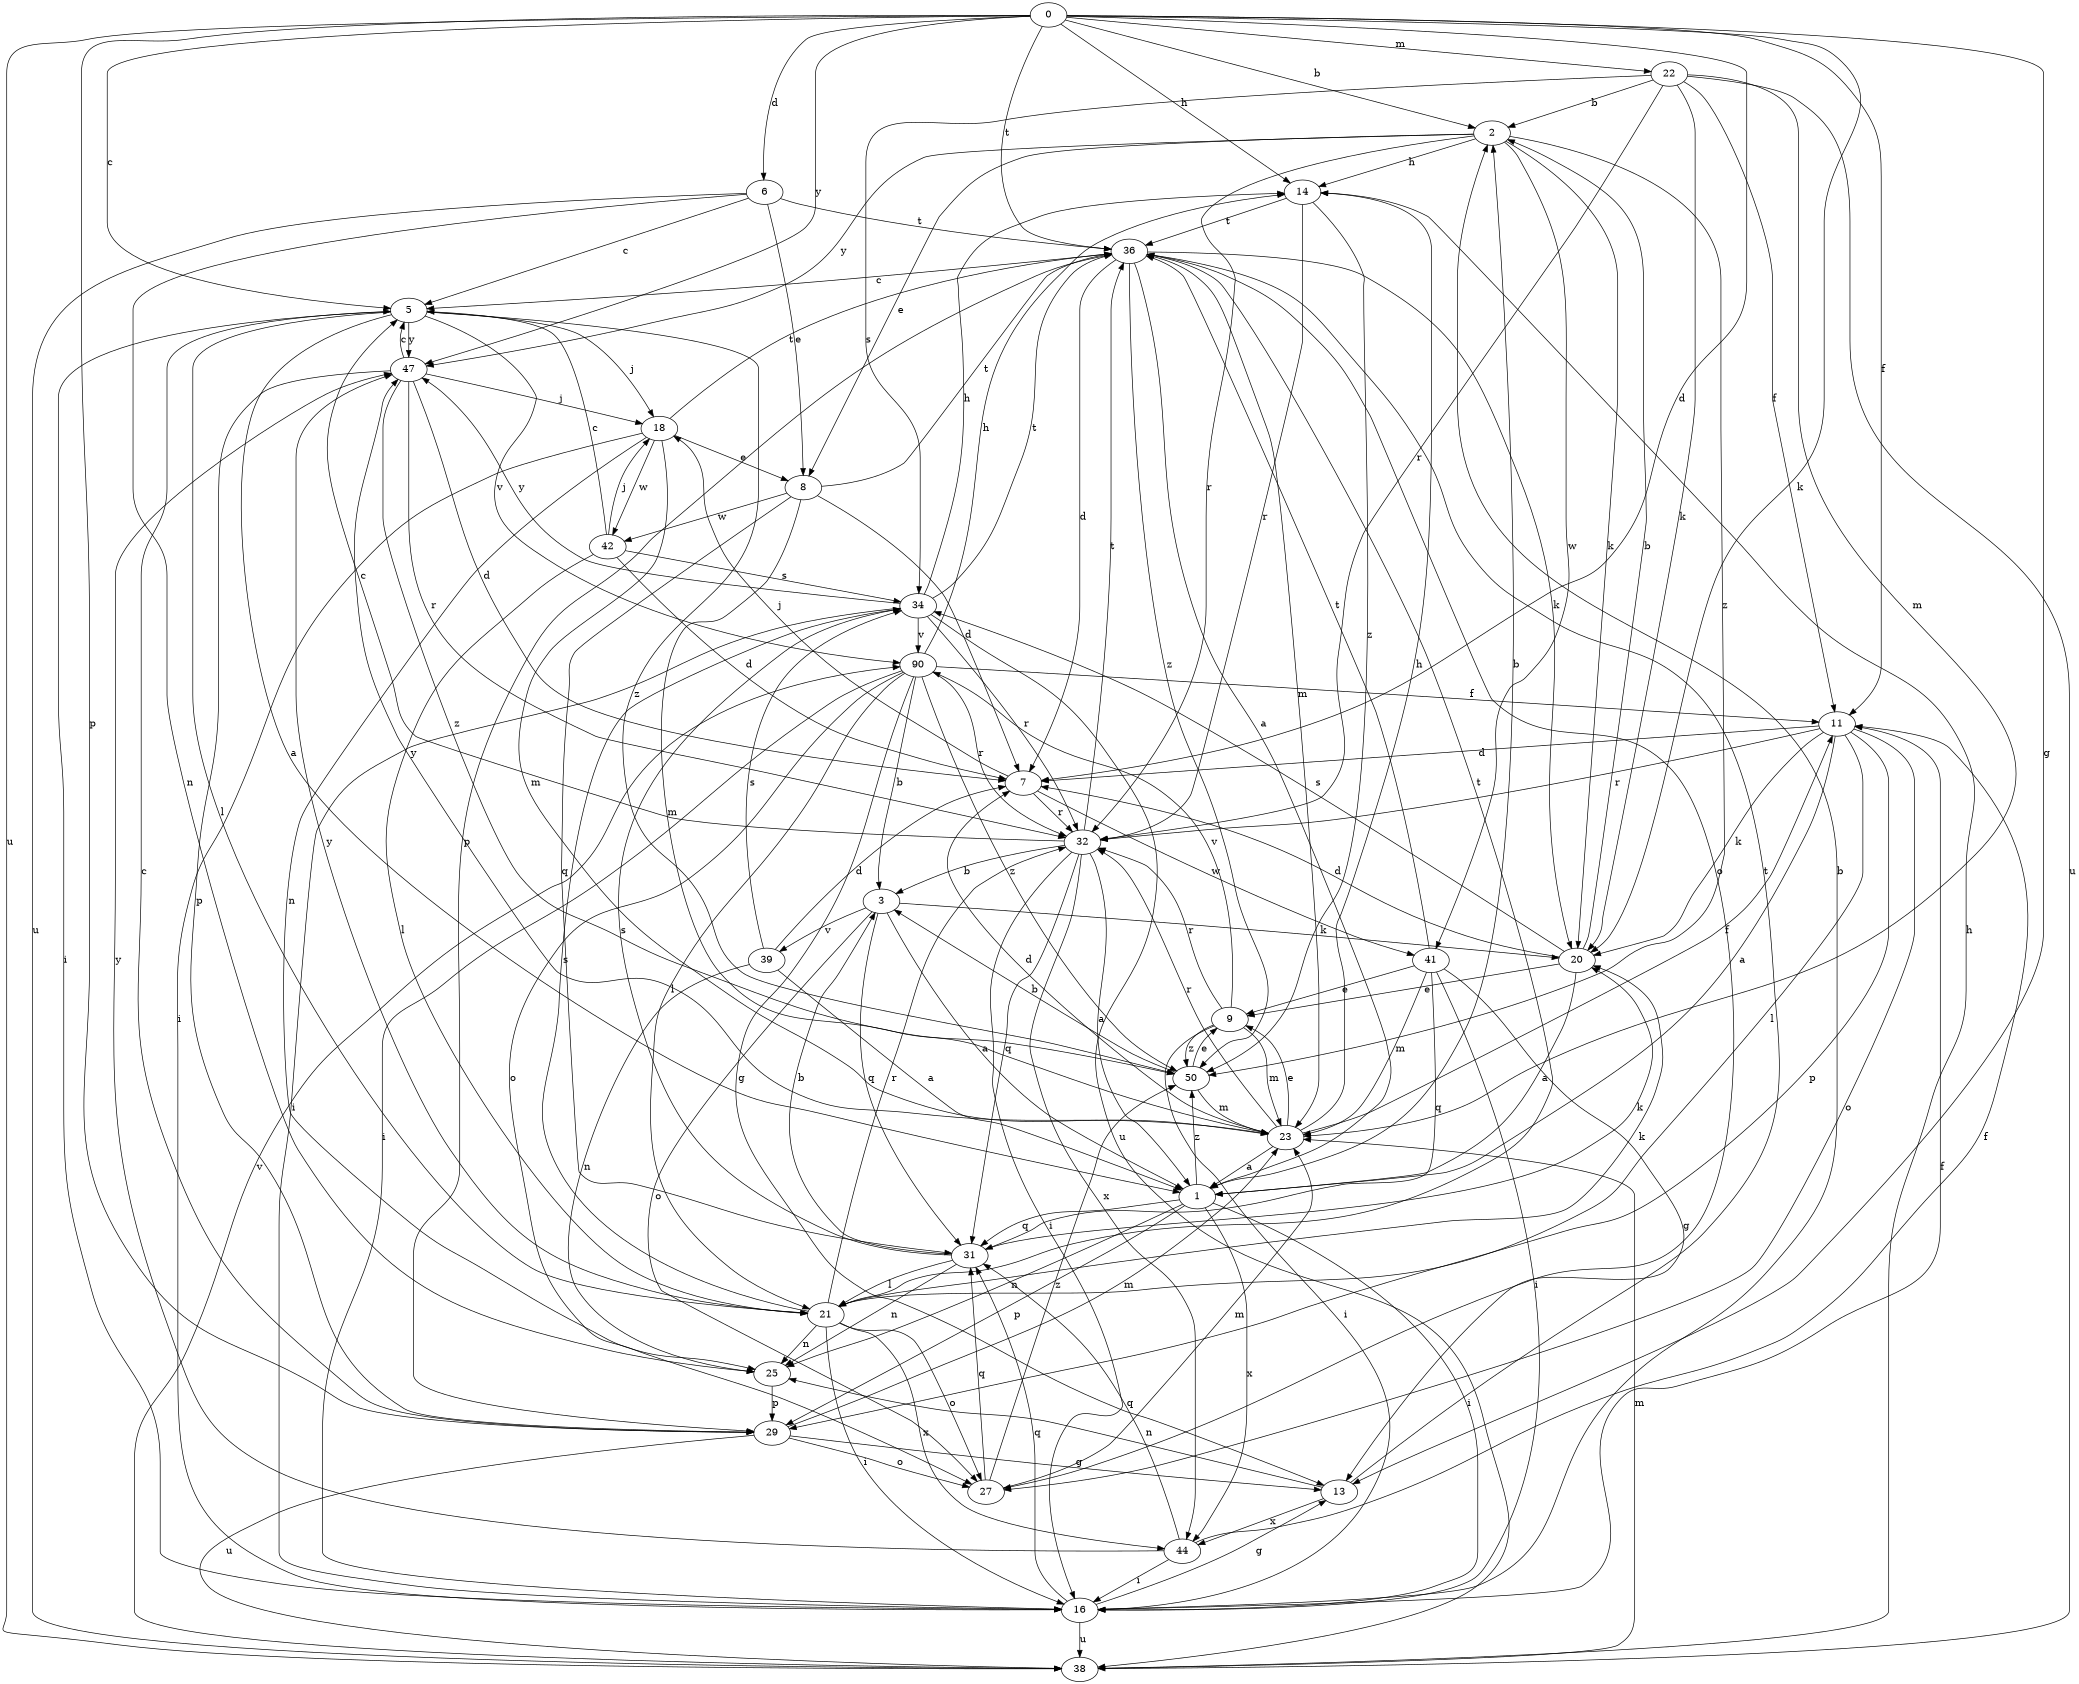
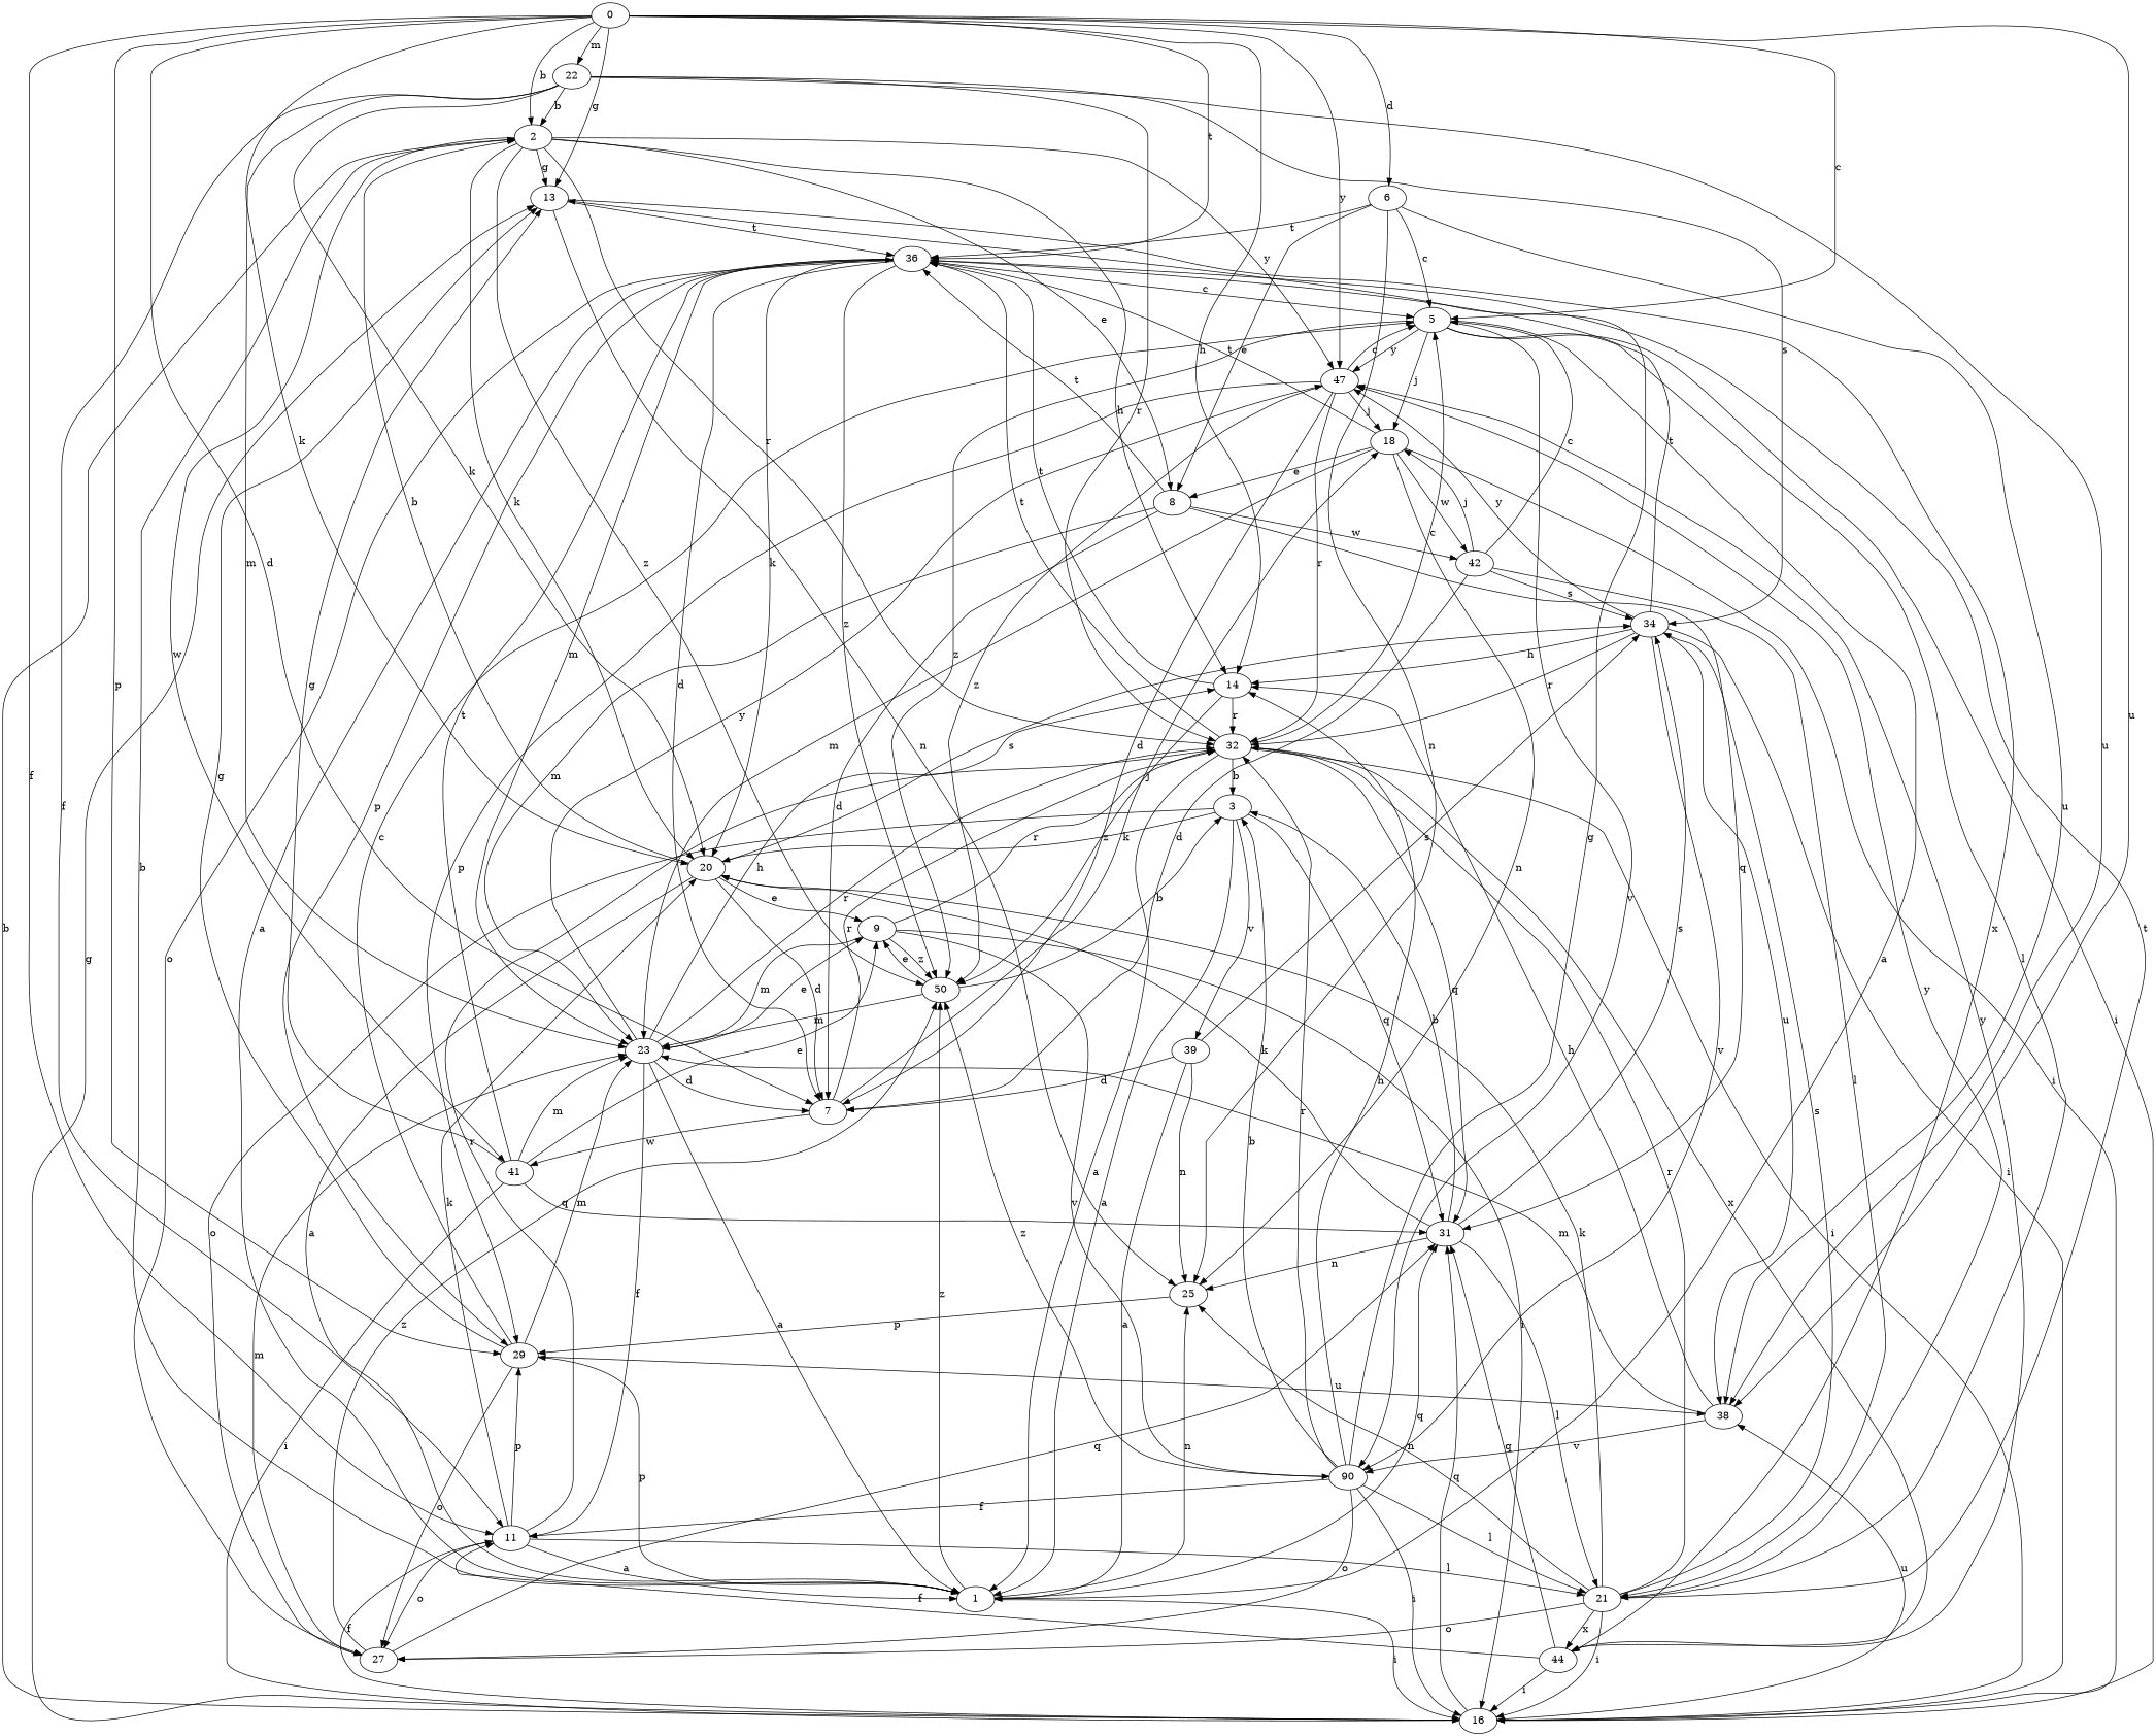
  strict digraph {
    0
    2
    5
    6
    7
    11
    13
    14
    20
    22
    29
    36
    38
    47
    50
    8
    32
    41
    1
    16
    18
    21
    n23 [label=90]
    25
    27
    44
    9
    34
    23
    31
    3
    42
    39
    0 -> 2 [label=b]
    0 -> 5 [label=c]
    0 -> 6 [label=d]
    0 -> 7 [label=d]
    0 -> 11 [label=f]
    0 -> 13 [label=g]
    0 -> 14 [label=h]
    0 -> 20 [label=k]
    0 -> 22 [label=m]
    0 -> 29 [label=p]
    0 -> 36 [label=t]
    0 -> 38 [label=u]
    0 -> 47 [label=y]
+   2 -> 13 [label=g]
    2 -> 14 [label=h]
    2 -> 20 [label=k]
    2 -> 47 [label=y]
    2 -> 50 [label=z]
    2 -> 8 [label=e]
    2 -> 32 [label=r]
    2 -> 41 [label=w]
    5 -> 47 [label=y]
    5 -> 50 [label=z]
    5 -> 1 [label=a]
    5 -> 16 [label=i]
    5 -> 18 [label=j]
    5 -> 21 [label=l]
    5 -> n23 [label=v]
    6 -> 5 [label=c]
    6 -> 36 [label=t]
    6 -> 38 [label=u]
    6 -> 8 [label=e]
    6 -> 25 [label=n]
    7 -> 32 [label=r]
    7 -> 41 [label=w]
    7 -> 18 [label=j]
-   11 -> 7 [label=d]
    11 -> 20 [label=k]
    11 -> 29 [label=p]
    11 -> 32 [label=r]
    11 -> 1 [label=a]
    11 -> 21 [label=l]
    11 -> 27 [label=o]
    13 -> 36 [label=t]
    13 -> 25 [label=n]
    13 -> 44 [label=x]
    14 -> 36 [label=t]
    14 -> 50 [label=z]
    14 -> 32 [label=r]
    20 -> 2 [label=b]
    20 -> 7 [label=d]
    20 -> 1 [label=a]
    20 -> 9 [label=e]
    20 -> 34 [label=s]
    22 -> 2 [label=b]
    22 -> 11 [label=f]
    22 -> 20 [label=k]
    22 -> 38 [label=u]
    22 -> 32 [label=r]
    22 -> 34 [label=s]
    22 -> 23 [label=m]
    29 -> 5 [label=c]
    29 -> 13 [label=g]
    29 -> 38 [label=u]
    29 -> 27 [label=o]
    29 -> 23 [label=m]
    36 -> 5 [label=c]
    36 -> 7 [label=d]
    36 -> 20 [label=k]
    36 -> 29 [label=p]
    36 -> 50 [label=z]
    36 -> 1 [label=a]
    36 -> 27 [label=o]
    36 -> 23 [label=m]
    38 -> 14 [label=h]
    38 -> n23 [label=v]
    38 -> 23 [label=m]
    47 -> 5 [label=c]
    47 -> 7 [label=d]
    47 -> 29 [label=p]
    47 -> 50 [label=z]
    47 -> 32 [label=r]
    47 -> 18 [label=j]
    50 -> 9 [label=e]
    50 -> 23 [label=m]
    50 -> 3 [label=b]
    8 -> 7 [label=d]
    8 -> 36 [label=t]
    8 -> 23 [label=m]
    8 -> 31 [label=q]
    8 -> 42 [label=w]
    32 -> 5 [label=c]
    32 -> 36 [label=t]
    32 -> 1 [label=a]
    32 -> 16 [label=i]
    32 -> 44 [label=x]
    32 -> 31 [label=q]
    32 -> 3 [label=b]
    41 -> 13 [label=g]
    41 -> 36 [label=t]
    41 -> 16 [label=i]
    41 -> 9 [label=e]
    41 -> 23 [label=m]
    41 -> 31 [label=q]
    1 -> 2 [label=b]
    1 -> 29 [label=p]
    1 -> 50 [label=z]
    1 -> 16 [label=i]
    1 -> 25 [label=n]
-   1 -> 44 [label=x]
    1 -> 31 [label=q]
    16 -> 2 [label=b]
    16 -> 11 [label=f]
    16 -> 13 [label=g]
    16 -> 38 [label=u]
    16 -> 31 [label=q]
    18 -> 36 [label=t]
    18 -> 8 [label=e]
    18 -> 16 [label=i]
    18 -> 25 [label=n]
    18 -> 23 [label=m]
    18 -> 42 [label=w]
    21 -> 20 [label=k]
    21 -> 36 [label=t]
    21 -> 47 [label=y]
    21 -> 32 [label=r]
    21 -> 16 [label=i]
    21 -> 25 [label=n]
    21 -> 27 [label=o]
    21 -> 44 [label=x]
    21 -> 34 [label=s]
    n23 -> 11 [label=f]
    n23 -> 13 [label=g]
    n23 -> 14 [label=h]
    n23 -> 50 [label=z]
    n23 -> 32 [label=r]
    n23 -> 16 [label=i]
    n23 -> 21 [label=l]
    n23 -> 27 [label=o]
    n23 -> 3 [label=b]
    25 -> 29 [label=p]
    27 -> 50 [label=z]
    27 -> 23 [label=m]
    27 -> 31 [label=q]
    44 -> 11 [label=f]
    44 -> 47 [label=y]
    44 -> 16 [label=i]
    44 -> 31 [label=q]
    9 -> 50 [label=z]
    9 -> 32 [label=r]
    9 -> 16 [label=i]
    9 -> n23 [label=v]
    9 -> 23 [label=m]
    34 -> 14 [label=h]
    34 -> 36 [label=t]
    34 -> 38 [label=u]
    34 -> 47 [label=y]
    34 -> 32 [label=r]
    34 -> 16 [label=i]
    34 -> n23 [label=v]
    23 -> 7 [label=d]
    23 -> 11 [label=f]
    23 -> 14 [label=h]
    23 -> 47 [label=y]
    23 -> 32 [label=r]
    23 -> 1 [label=a]
    23 -> 9 [label=e]
    31 -> 20 [label=k]
    31 -> 21 [label=l]
    31 -> 25 [label=n]
    31 -> 34 [label=s]
    31 -> 3 [label=b]
    3 -> 20 [label=k]
    3 -> 1 [label=a]
    3 -> 27 [label=o]
    3 -> 31 [label=q]
    3 -> 39 [label=v]
    42 -> 5 [label=c]
    42 -> 7 [label=d]
    42 -> 18 [label=j]
    42 -> 21 [label=l]
    42 -> 34 [label=s]
    39 -> 7 [label=d]
    39 -> 1 [label=a]
    39 -> 25 [label=n]
    39 -> 34 [label=s]
  }
